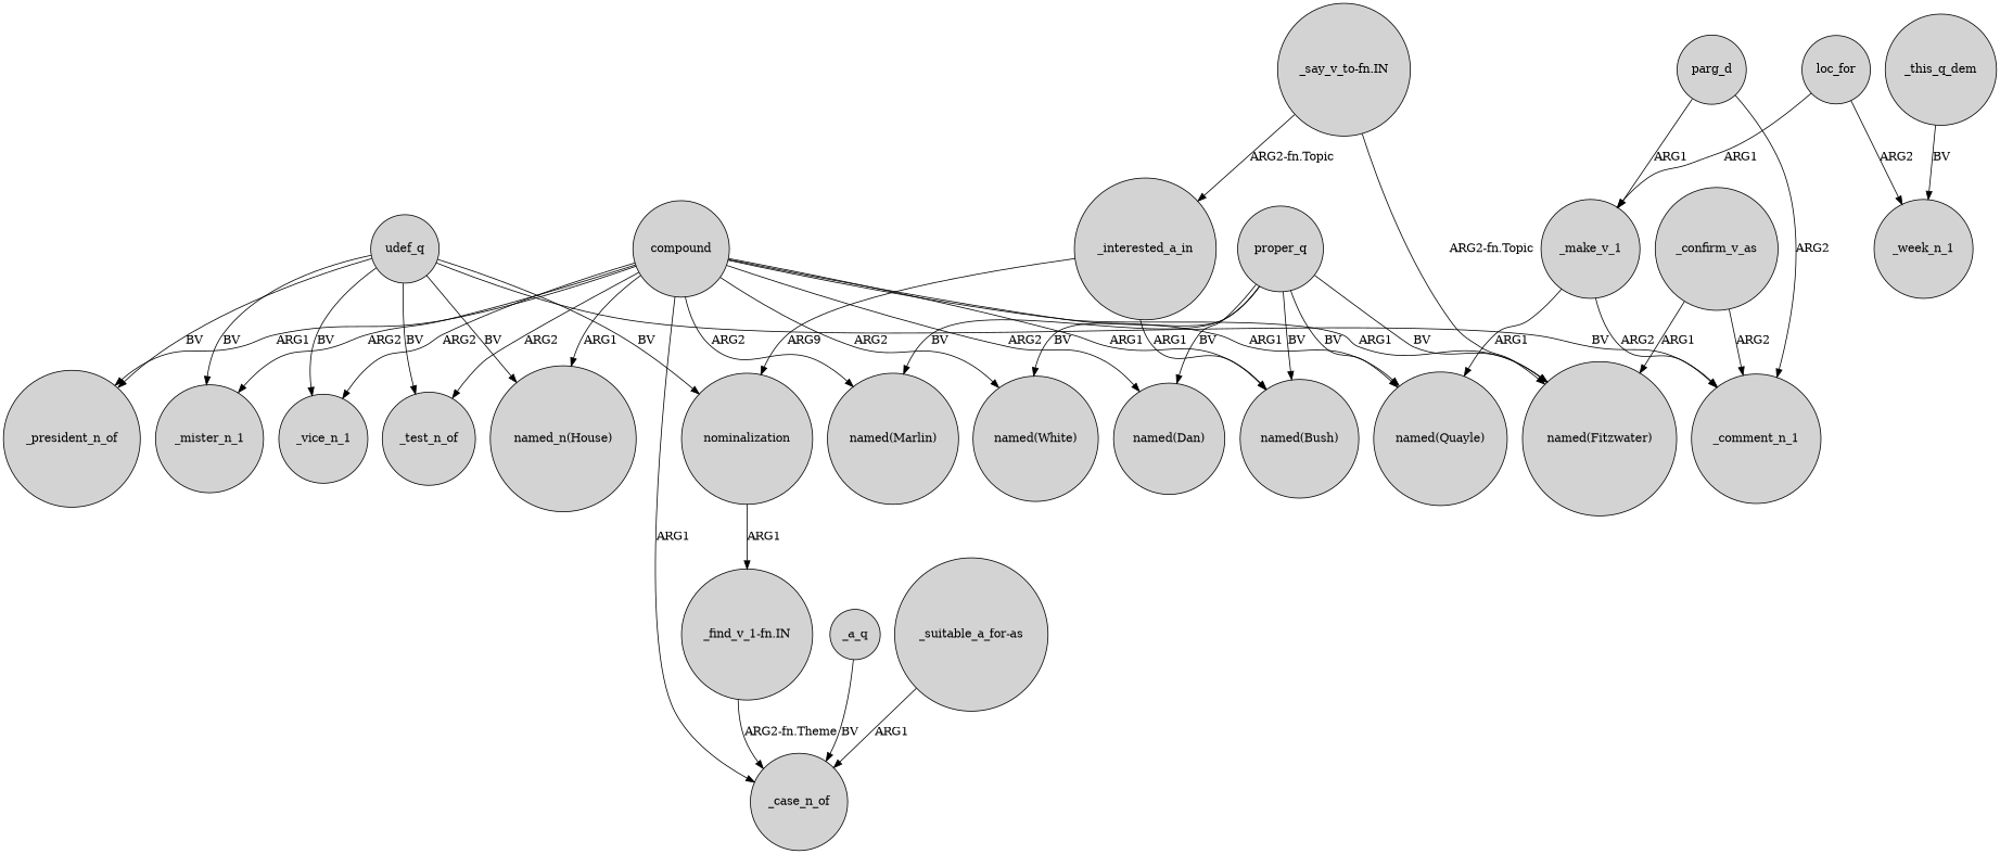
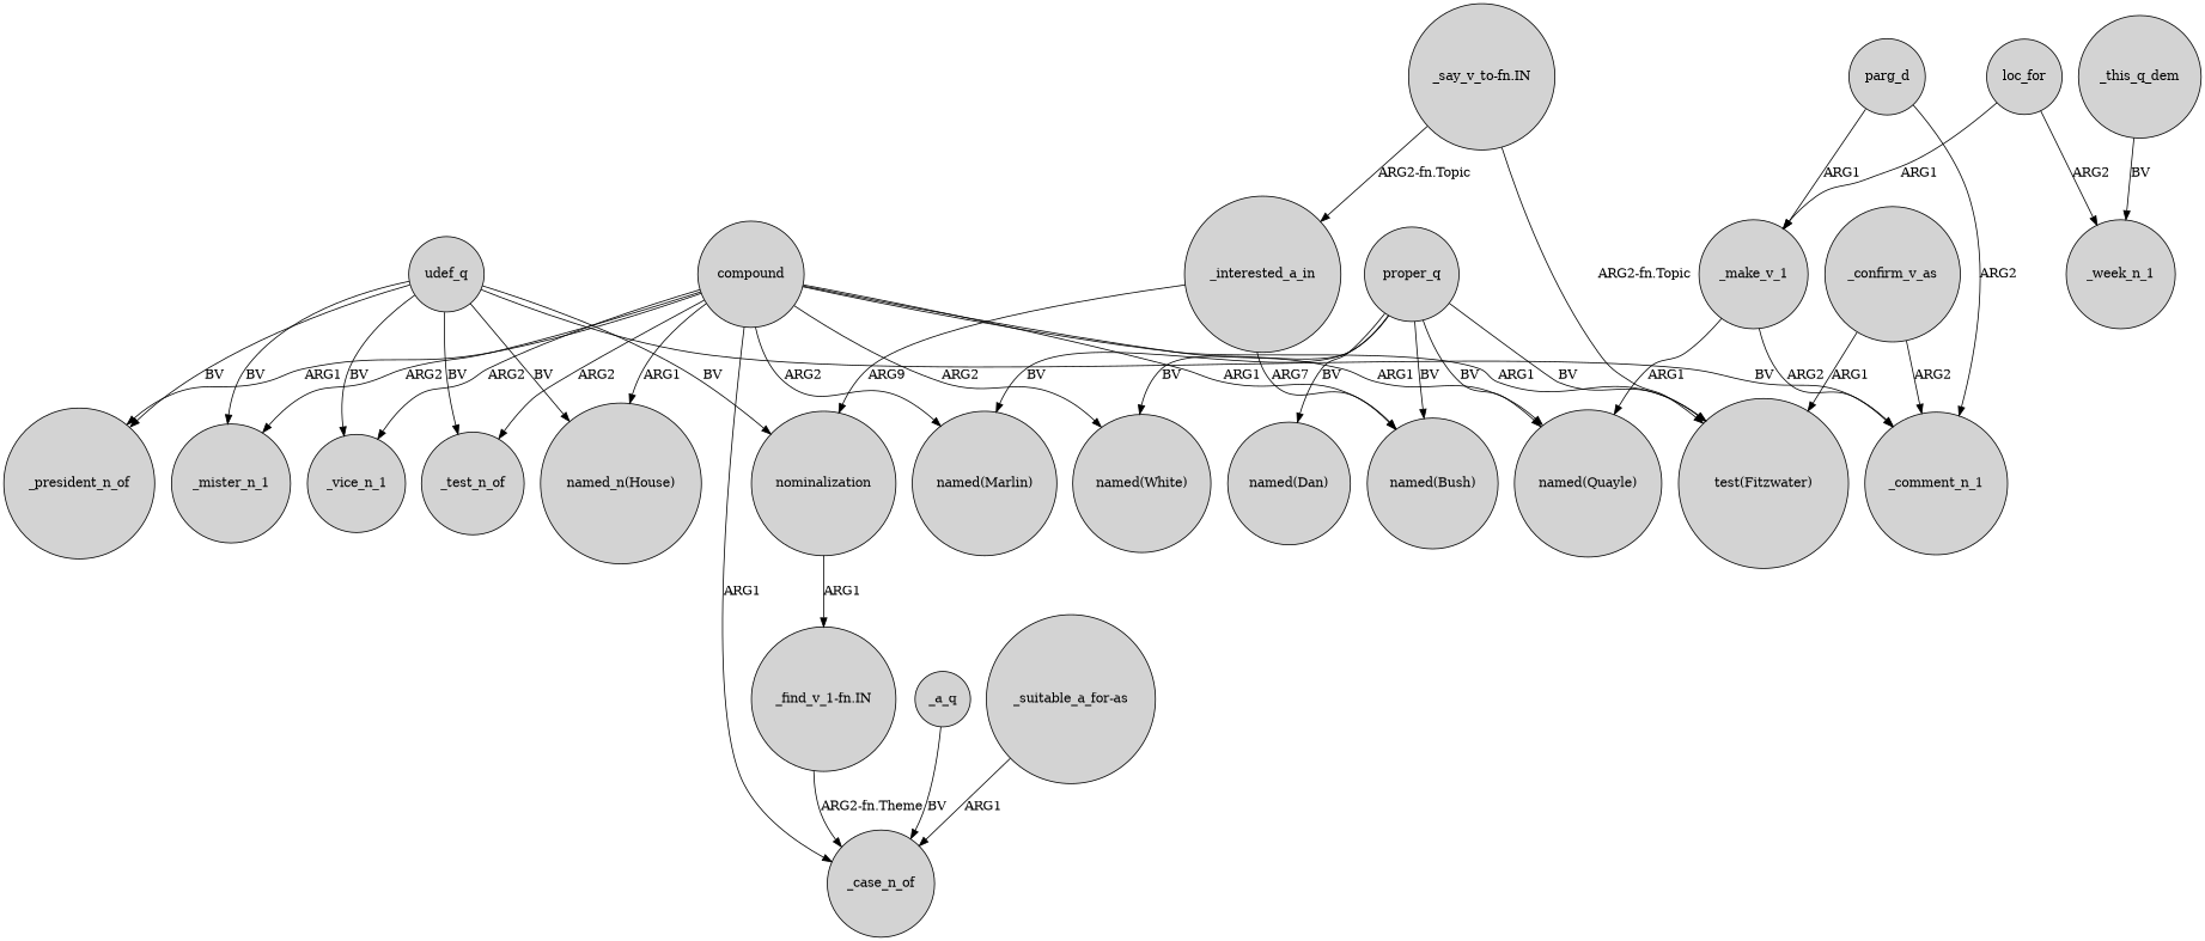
  digraph {
    node [shape=circle style=filled]
    udef_q
    "named_n(House)"
    nominalization
    _vice_n_1
    _mister_n_1
    _test_n_of
    _comment_n_1
    _president_n_of
    "_find_v_1-fn.IN"
    compound
    "named(Marlin)"
    "named(Quayle)"
    _case_n_of
    "named(Bush)"
    "named(White)"
-   "named(Fitzwater)"
+   "named(Fitzwater)" [label="test(Fitzwater)"]
    "named(Dan)"
    _interested_a_in
    proper_q
    _make_v_1
    _a_q
    _confirm_v_as
    "_say_v_to-fn.IN"
    "_suitable_a_for-as"
    parg_d
    _this_q_dem
    _week_n_1
    n28 [label=loc_for]
    udef_q -> "named_n(House)" [label=BV]
    udef_q -> nominalization [label=BV]
    udef_q -> _vice_n_1 [label=BV]
    udef_q -> _mister_n_1 [label=BV]
    udef_q -> _test_n_of [label=BV]
    udef_q -> _comment_n_1 [label=BV]
    udef_q -> _president_n_of [label=BV]
    nominalization -> "_find_v_1-fn.IN" [label=ARG1]
    "_find_v_1-fn.IN" -> _case_n_of [label="ARG2-fn.Theme"]
    compound -> "named_n(House)" [label=ARG1]
    compound -> _vice_n_1 [label=ARG2]
    compound -> _mister_n_1 [label=ARG2]
    compound -> _test_n_of [label=ARG2]
    compound -> _president_n_of [label=ARG1]
    compound -> "named(Marlin)" [label=ARG2]
    compound -> "named(Quayle)" [label=ARG1]
    compound -> _case_n_of [label=ARG1]
    compound -> "named(Bush)" [label=ARG1]
    compound -> "named(White)" [label=ARG2]
    compound -> "named(Fitzwater)" [label=ARG1]
-   compound -> "named(Dan)" [label=ARG2]
    _interested_a_in -> nominalization [label=ARG9]
-   _interested_a_in -> "named(Bush)" [label=ARG1]
+   _interested_a_in -> "named(Bush)" [label=ARG7]
    proper_q -> "named(Marlin)" [label=BV]
    proper_q -> "named(Quayle)" [label=BV]
    proper_q -> "named(Bush)" [label=BV]
    proper_q -> "named(White)" [label=BV]
    proper_q -> "named(Fitzwater)" [label=BV]
    proper_q -> "named(Dan)" [label=BV]
    _make_v_1 -> _comment_n_1 [label=ARG2]
    _make_v_1 -> "named(Quayle)" [label=ARG1]
    _a_q -> _case_n_of [label=BV]
    _confirm_v_as -> _comment_n_1 [label=ARG2]
    _confirm_v_as -> "named(Fitzwater)" [label=ARG1]
    "_say_v_to-fn.IN" -> "named(Fitzwater)" [label="ARG2-fn.Topic"]
    "_say_v_to-fn.IN" -> _interested_a_in [label="ARG2-fn.Topic"]
    "_suitable_a_for-as" -> _case_n_of [label=ARG1]
    parg_d -> _comment_n_1 [label=ARG2]
    parg_d -> _make_v_1 [label=ARG1]
    _this_q_dem -> _week_n_1 [label=BV]
    n28 -> _make_v_1 [label=ARG1]
    n28 -> _week_n_1 [label=ARG2]
  }
